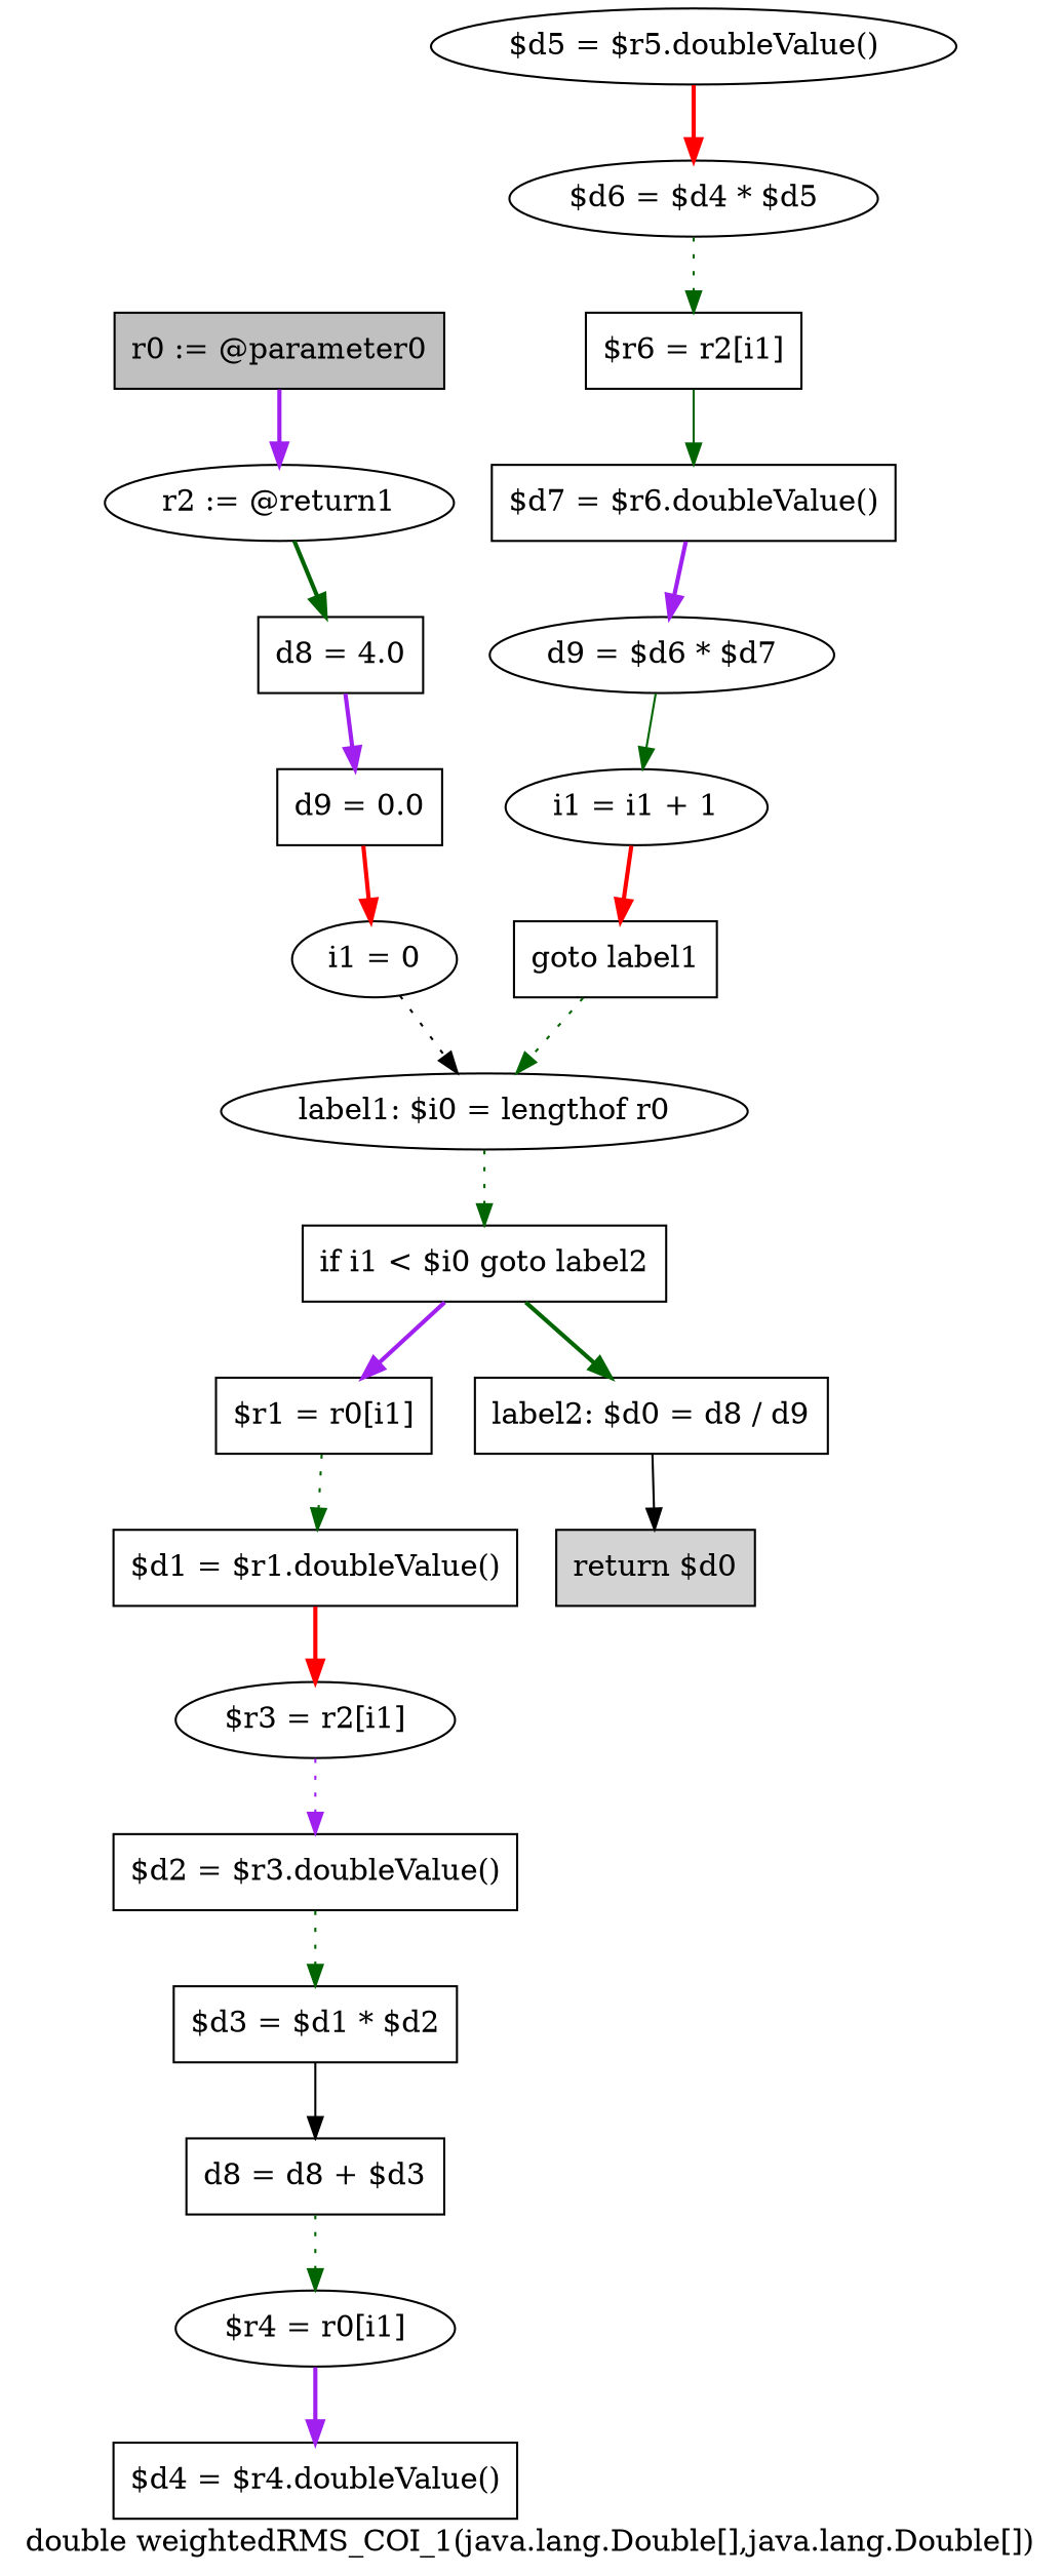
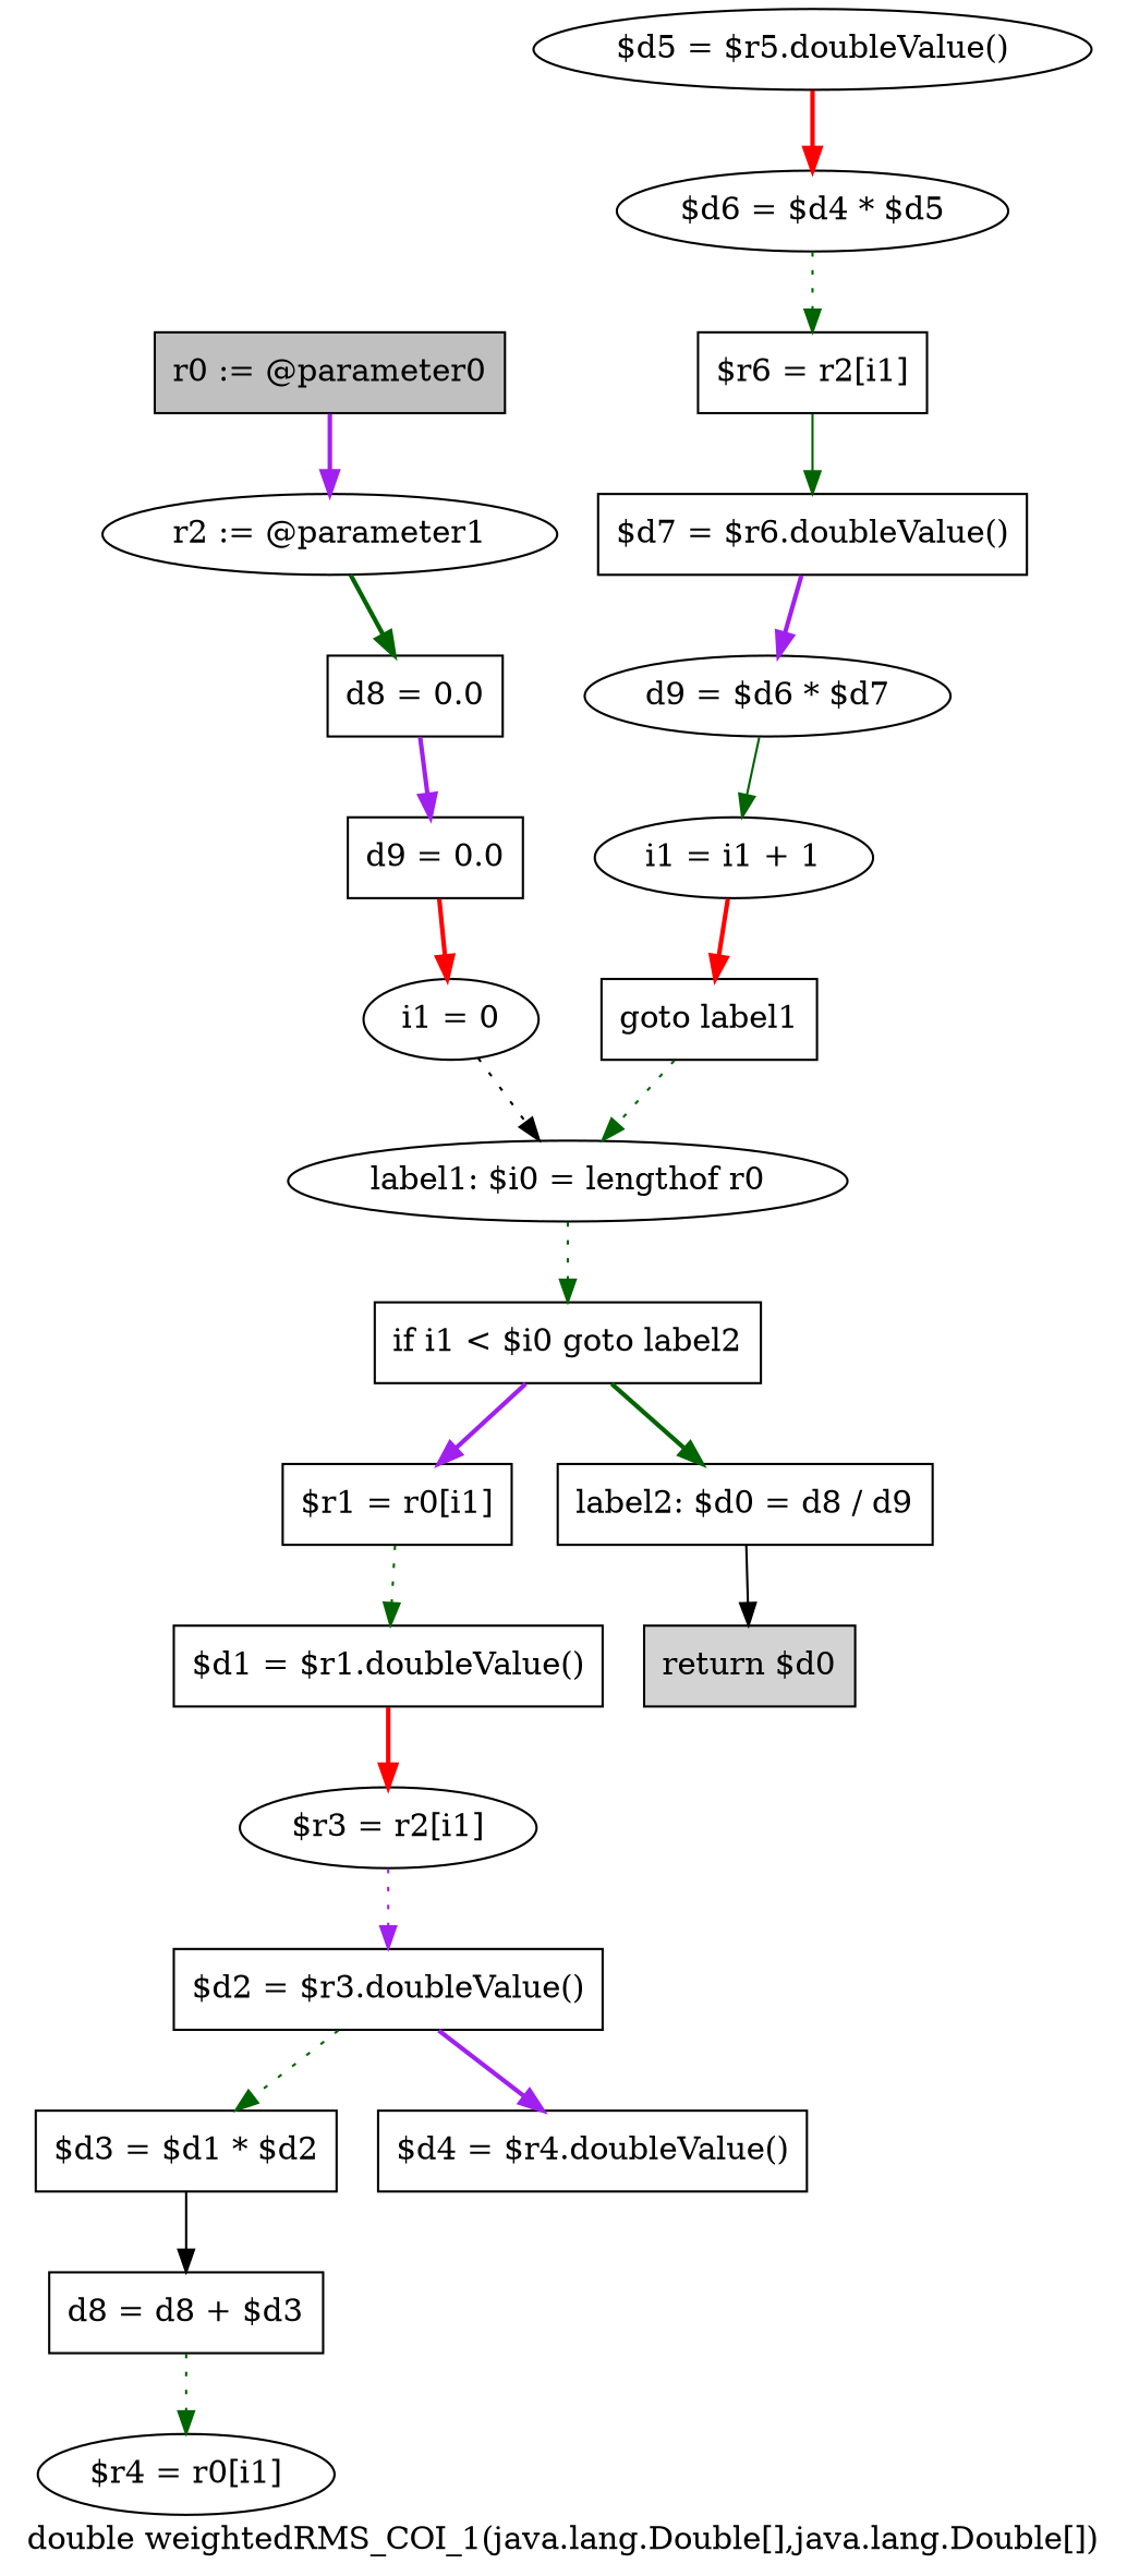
  digraph {
    label="double weightedRMS_COI_1(java.lang.Double[],java.lang.Double[])"
    node [shape=box]
    edge [color=darkgreen style=bold]
    n1 [fillcolor=gray label="r0 := @parameter0" style=filled]
-   n2 [label="r2 := @return1" shape=ellipse]
-   n3 [label="d8 = 4.0"]
+   n2 [label="r2 := @parameter1" shape=ellipse]
+   n3 [label="d8 = 0.0"]
    n4 [label="d9 = 0.0"]
    n5 [label="i1 = 0" shape=ellipse]
    n6 [label="label1: $i0 = lengthof r0" shape=ellipse]
    n7 [label="if i1 < $i0 goto label2"]
    n8 [label="$r1 = r0[i1]"]
    n9 [label="label2: $d0 = d8 / d9"]
    n10 [label="$d1 = $r1.doubleValue()"]
    n11 [fillcolor=lightgray label="return $d0" style=filled]
    n12 [label="$r3 = r2[i1]" shape=ellipse]
    n13 [label="$d2 = $r3.doubleValue()"]
    n14 [label="$d3 = $d1 * $d2"]
    n15 [label="d8 = d8 + $d3"]
    n16 [label="$r4 = r0[i1]" shape=ellipse]
    n17 [label="$d4 = $r4.doubleValue()"]
    n18 [label="$d5 = $r5.doubleValue()" shape=ellipse]
    n19 [label="$d6 = $d4 * $d5" shape=ellipse]
    n20 [label="$r6 = r2[i1]"]
    n21 [label="$d7 = $r6.doubleValue()"]
    n22 [label="d9 = $d6 * $d7" shape=ellipse]
    n23 [label="i1 = i1 + 1" shape=ellipse]
    n24 [label="goto label1"]
    n1 -> n2 [color=purple]
    n2 -> n3
    n3 -> n4 [color=purple]
    n4 -> n5 [color=red]
    n5 -> n6 [color=black style=dotted]
    n6 -> n7 [style=dotted]
    n7 -> n8 [color=purple]
    n7 -> n9
    n8 -> n10 [style=dotted]
    n9 -> n11 [color=black style=solid]
    n10 -> n12 [color=red]
    n12 -> n13 [color=purple style=dotted]
    n13 -> n14 [style=dotted]
    n14 -> n15 [color=black style=solid]
    n15 -> n16 [style=dotted]
-   n16 -> n17 [color=purple]
+   n13 -> n17 [color=purple]
    n18 -> n19 [color=red]
    n19 -> n20 [style=dotted]
    n20 -> n21 [style=solid]
    n21 -> n22 [color=purple]
    n22 -> n23 [style=solid]
    n23 -> n24 [color=red]
    n24 -> n6 [style=dotted]
  }
